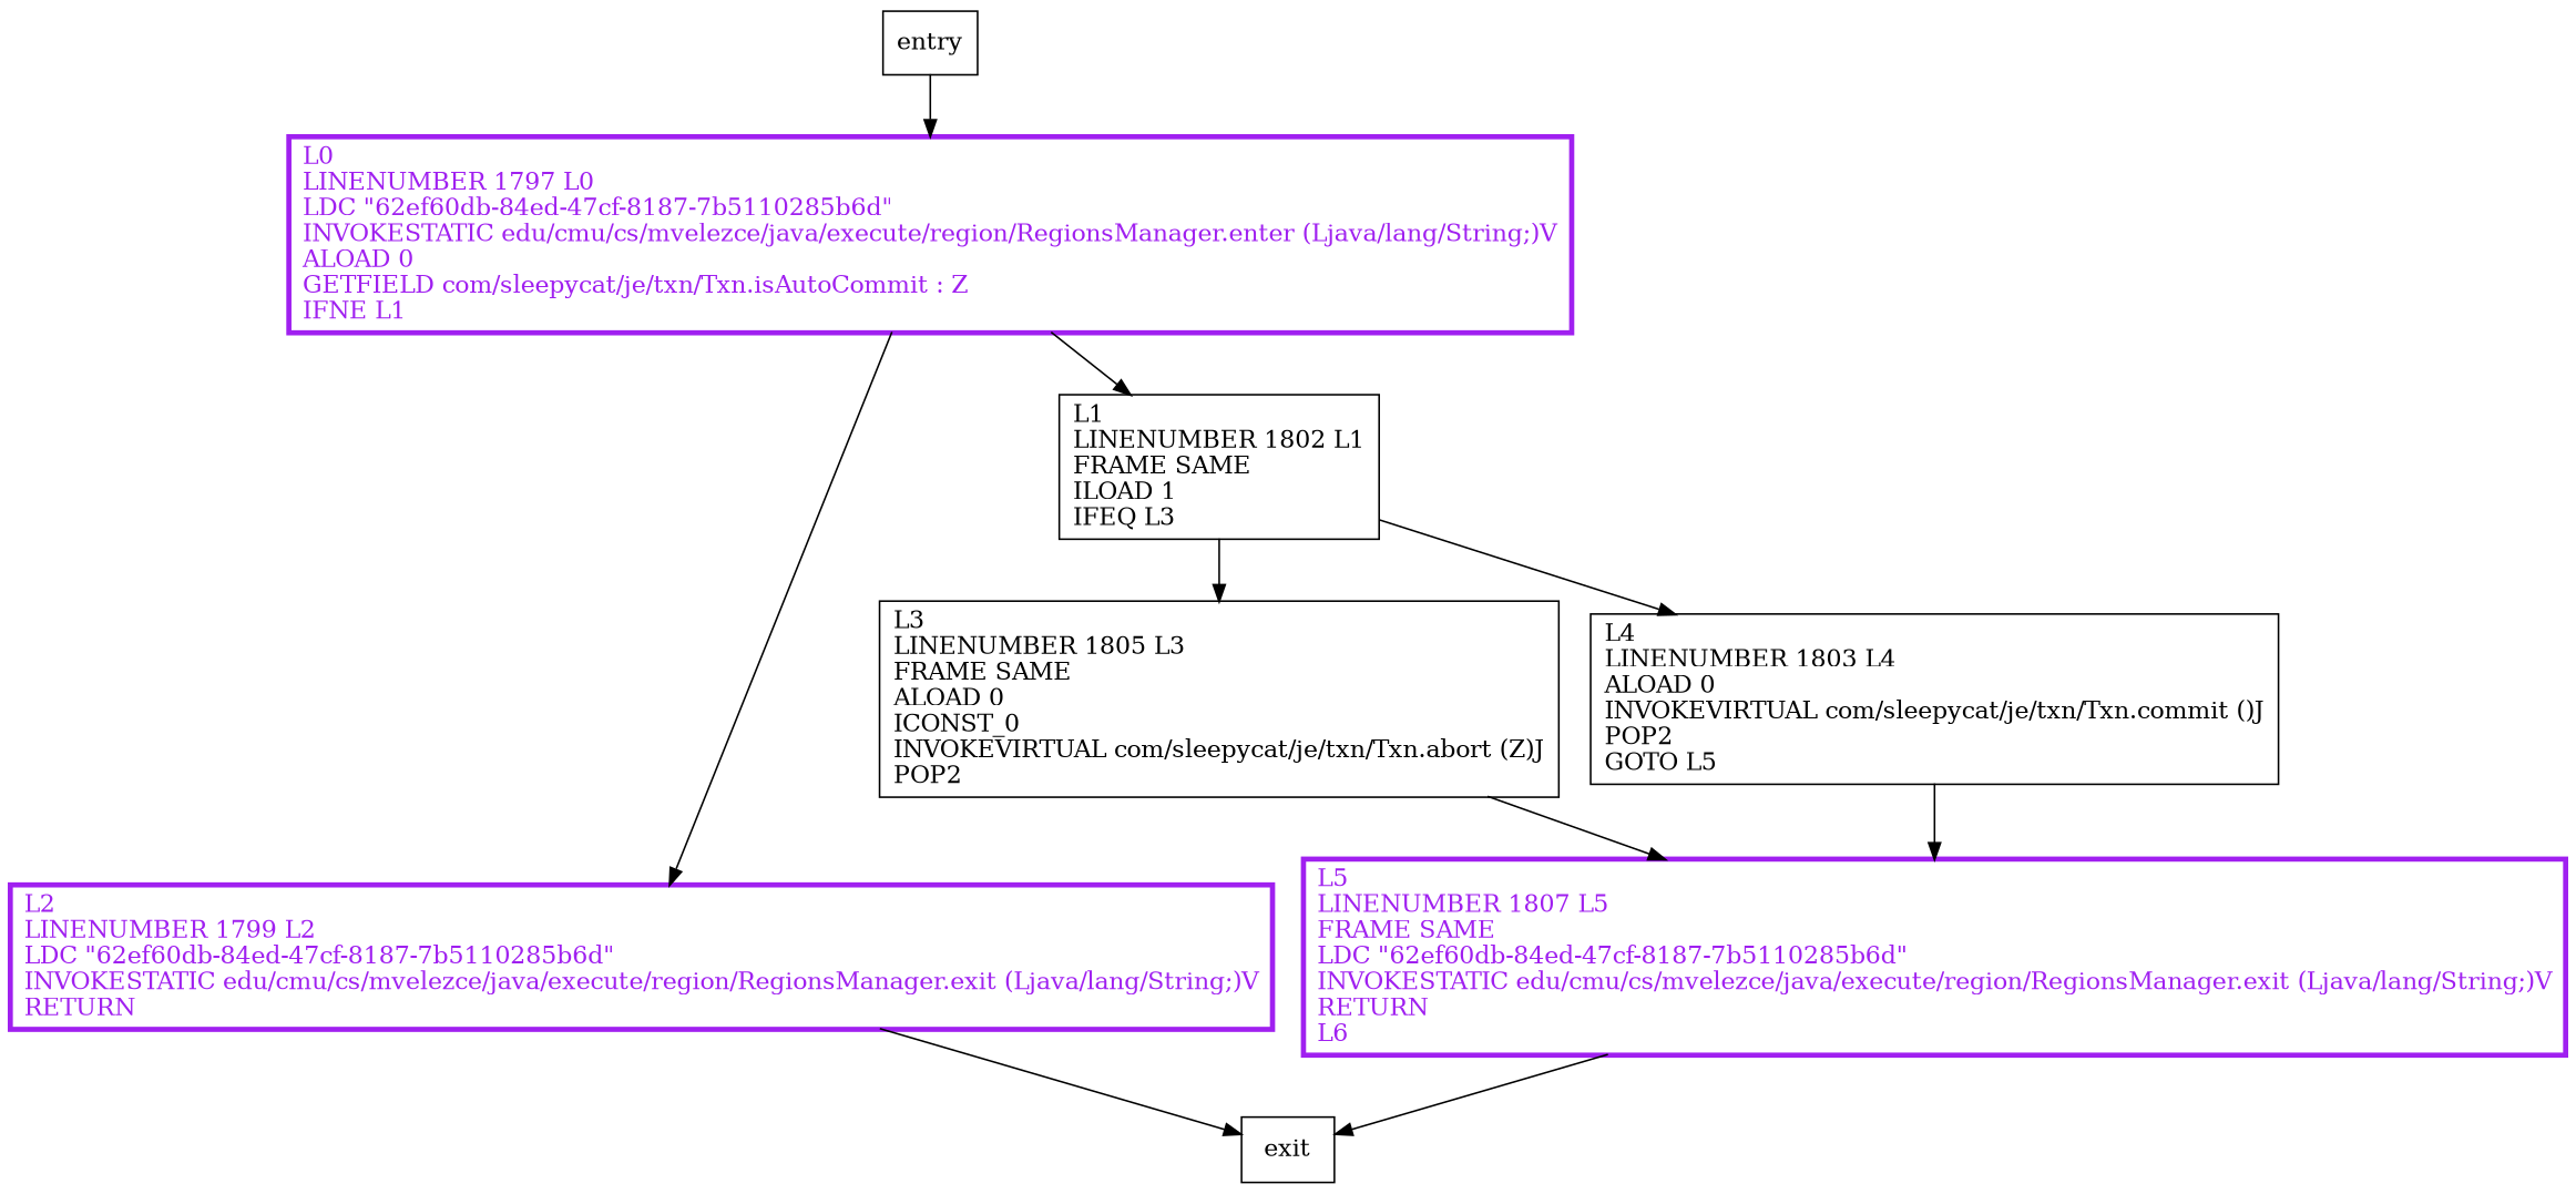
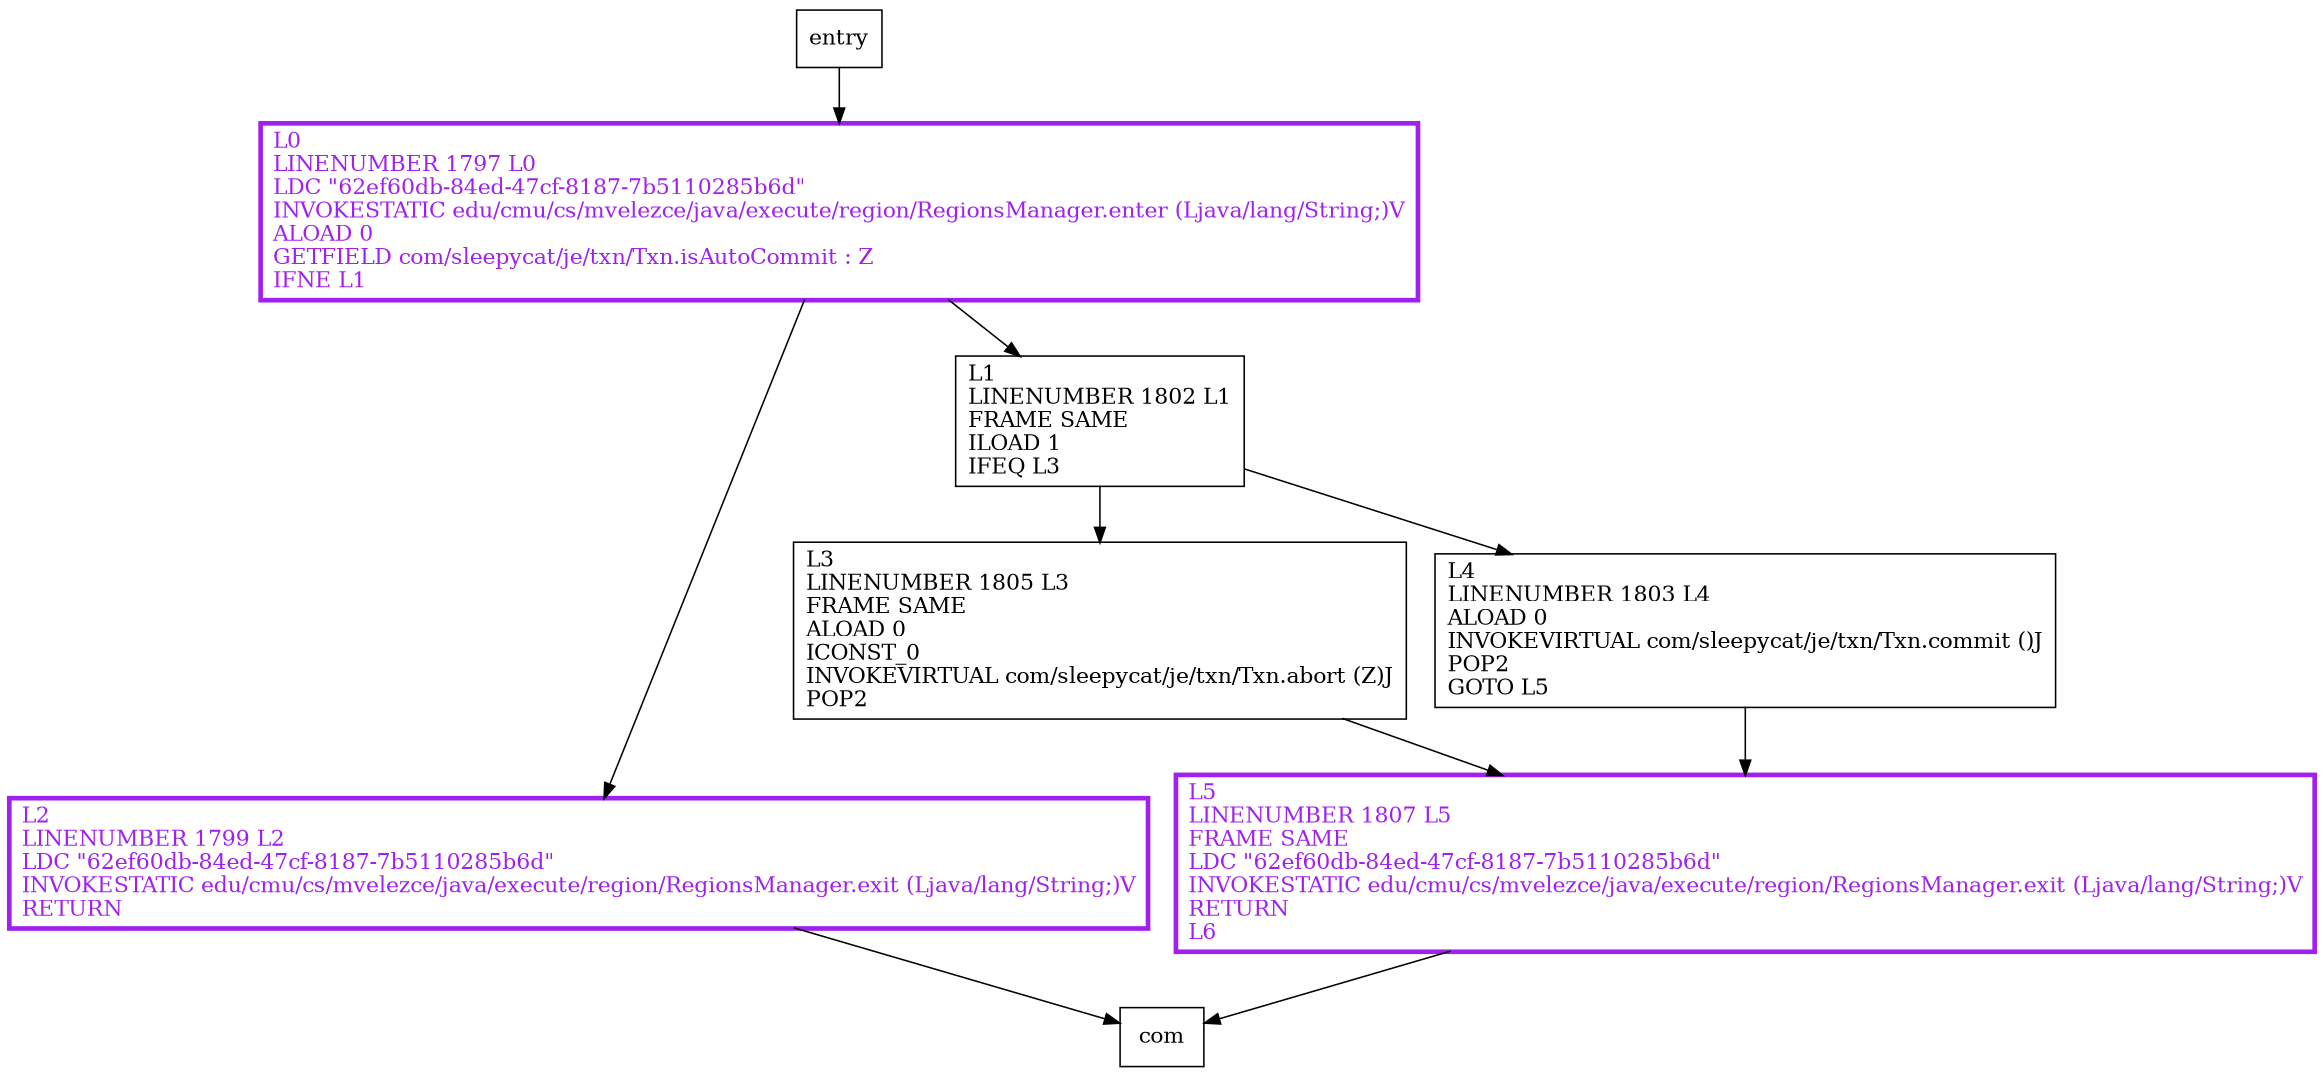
  digraph {
    node [shape=record]
    n1 [color=purple fontcolor=purple label="L2\lLINENUMBER 1799 L2\lLDC \"62ef60db-84ed-47cf-8187-7b5110285b6d\"\lINVOKESTATIC edu/cmu/cs/mvelezce/java/execute/region/RegionsManager.exit (Ljava/lang/String;)V\lRETURN\l" penwidth=3]
-   exit
+   exit [label=com]
    n3 [label="L3\lLINENUMBER 1805 L3\lFRAME SAME\lALOAD 0\lICONST_0\lINVOKEVIRTUAL com/sleepycat/je/txn/Txn.abort (Z)J\lPOP2\l"]
    n4 [color=purple fontcolor=purple label="L5\lLINENUMBER 1807 L5\lFRAME SAME\lLDC \"62ef60db-84ed-47cf-8187-7b5110285b6d\"\lINVOKESTATIC edu/cmu/cs/mvelezce/java/execute/region/RegionsManager.exit (Ljava/lang/String;)V\lRETURN\lL6\l" penwidth=3]
    n5 [color=purple fontcolor=purple label="L0\lLINENUMBER 1797 L0\lLDC \"62ef60db-84ed-47cf-8187-7b5110285b6d\"\lINVOKESTATIC edu/cmu/cs/mvelezce/java/execute/region/RegionsManager.enter (Ljava/lang/String;)V\lALOAD 0\lGETFIELD com/sleepycat/je/txn/Txn.isAutoCommit : Z\lIFNE L1\l" penwidth=3]
    n6 [label="L1\lLINENUMBER 1802 L1\lFRAME SAME\lILOAD 1\lIFEQ L3\l"]
    n7 [label="L4\lLINENUMBER 1803 L4\lALOAD 0\lINVOKEVIRTUAL com/sleepycat/je/txn/Txn.commit ()J\lPOP2\lGOTO L5\l"]
    entry
    n1 -> exit
    n3 -> n4
    n4 -> exit
    n5 -> n1
    n5 -> n6
    n6 -> n3
    n6 -> n7
    n7 -> n4
    entry -> n5
  }
